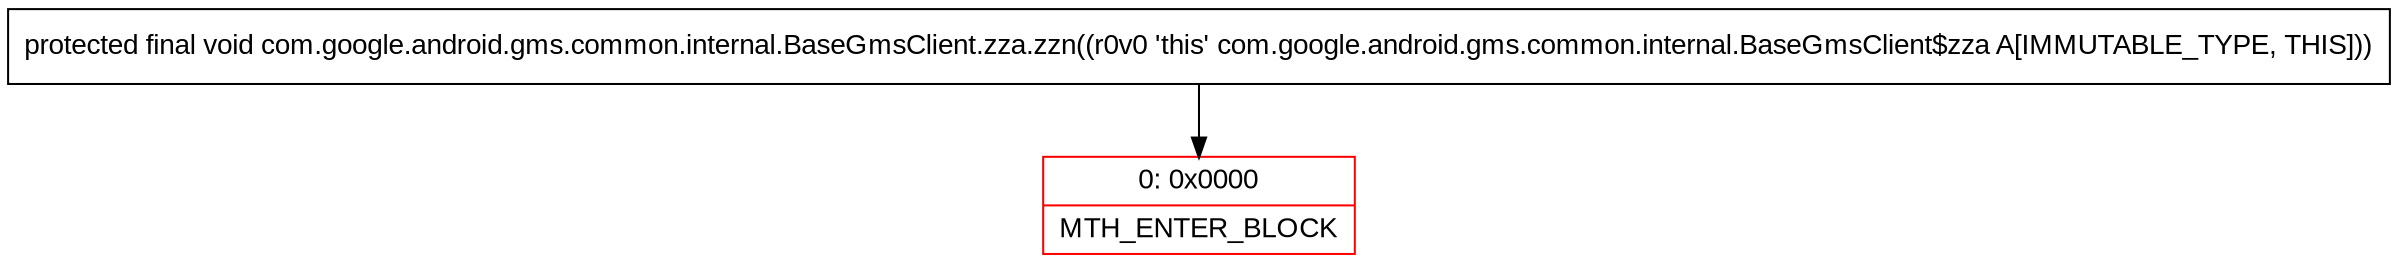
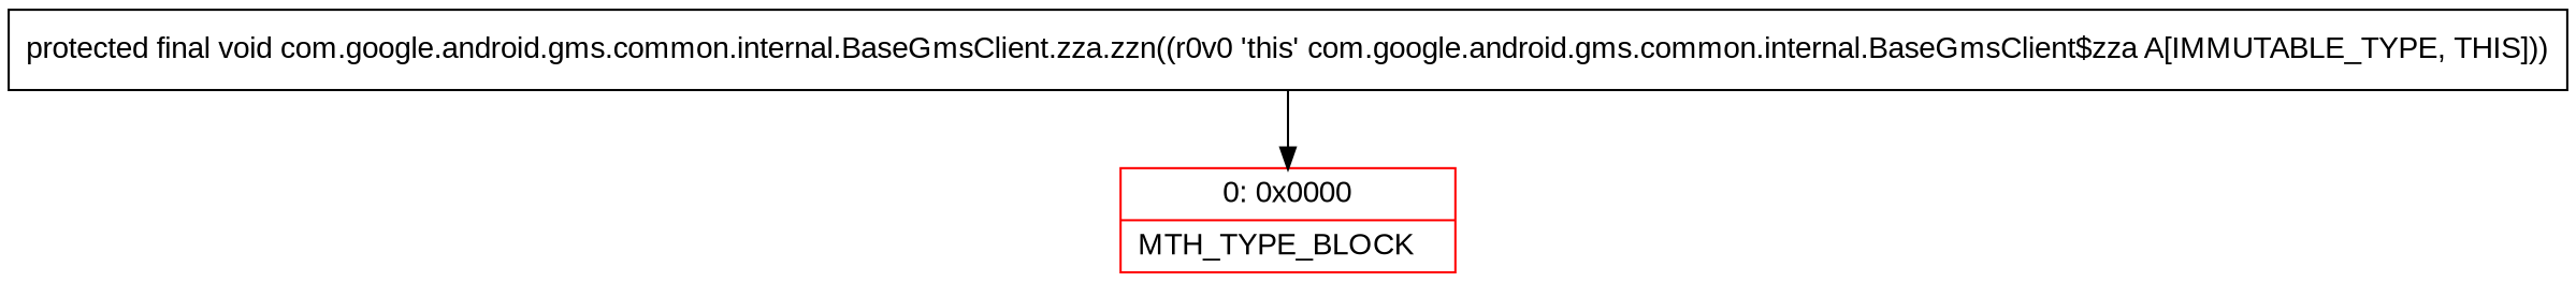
  digraph {
    fontname="Liberation Sans"
    node [shape=record fontname="Liberation Sans"]
-   n1 [color=red label="{0\:\ 0x0000|MTH_ENTER_BLOCK\l}"]
+   n1 [color=red label="{0\:\ 0x0000|MTH_TYPE_BLOCK\l}"]
    n2 [label="{protected final void com.google.android.gms.common.internal.BaseGmsClient.zza.zzn((r0v0 'this' com.google.android.gms.common.internal.BaseGmsClient$zza A[IMMUTABLE_TYPE, THIS])) }"]
    subgraph cluster_1 {
      label="R(0)"
    }
    n2 -> n1 [fontname="Liberation Sans"]
  }
